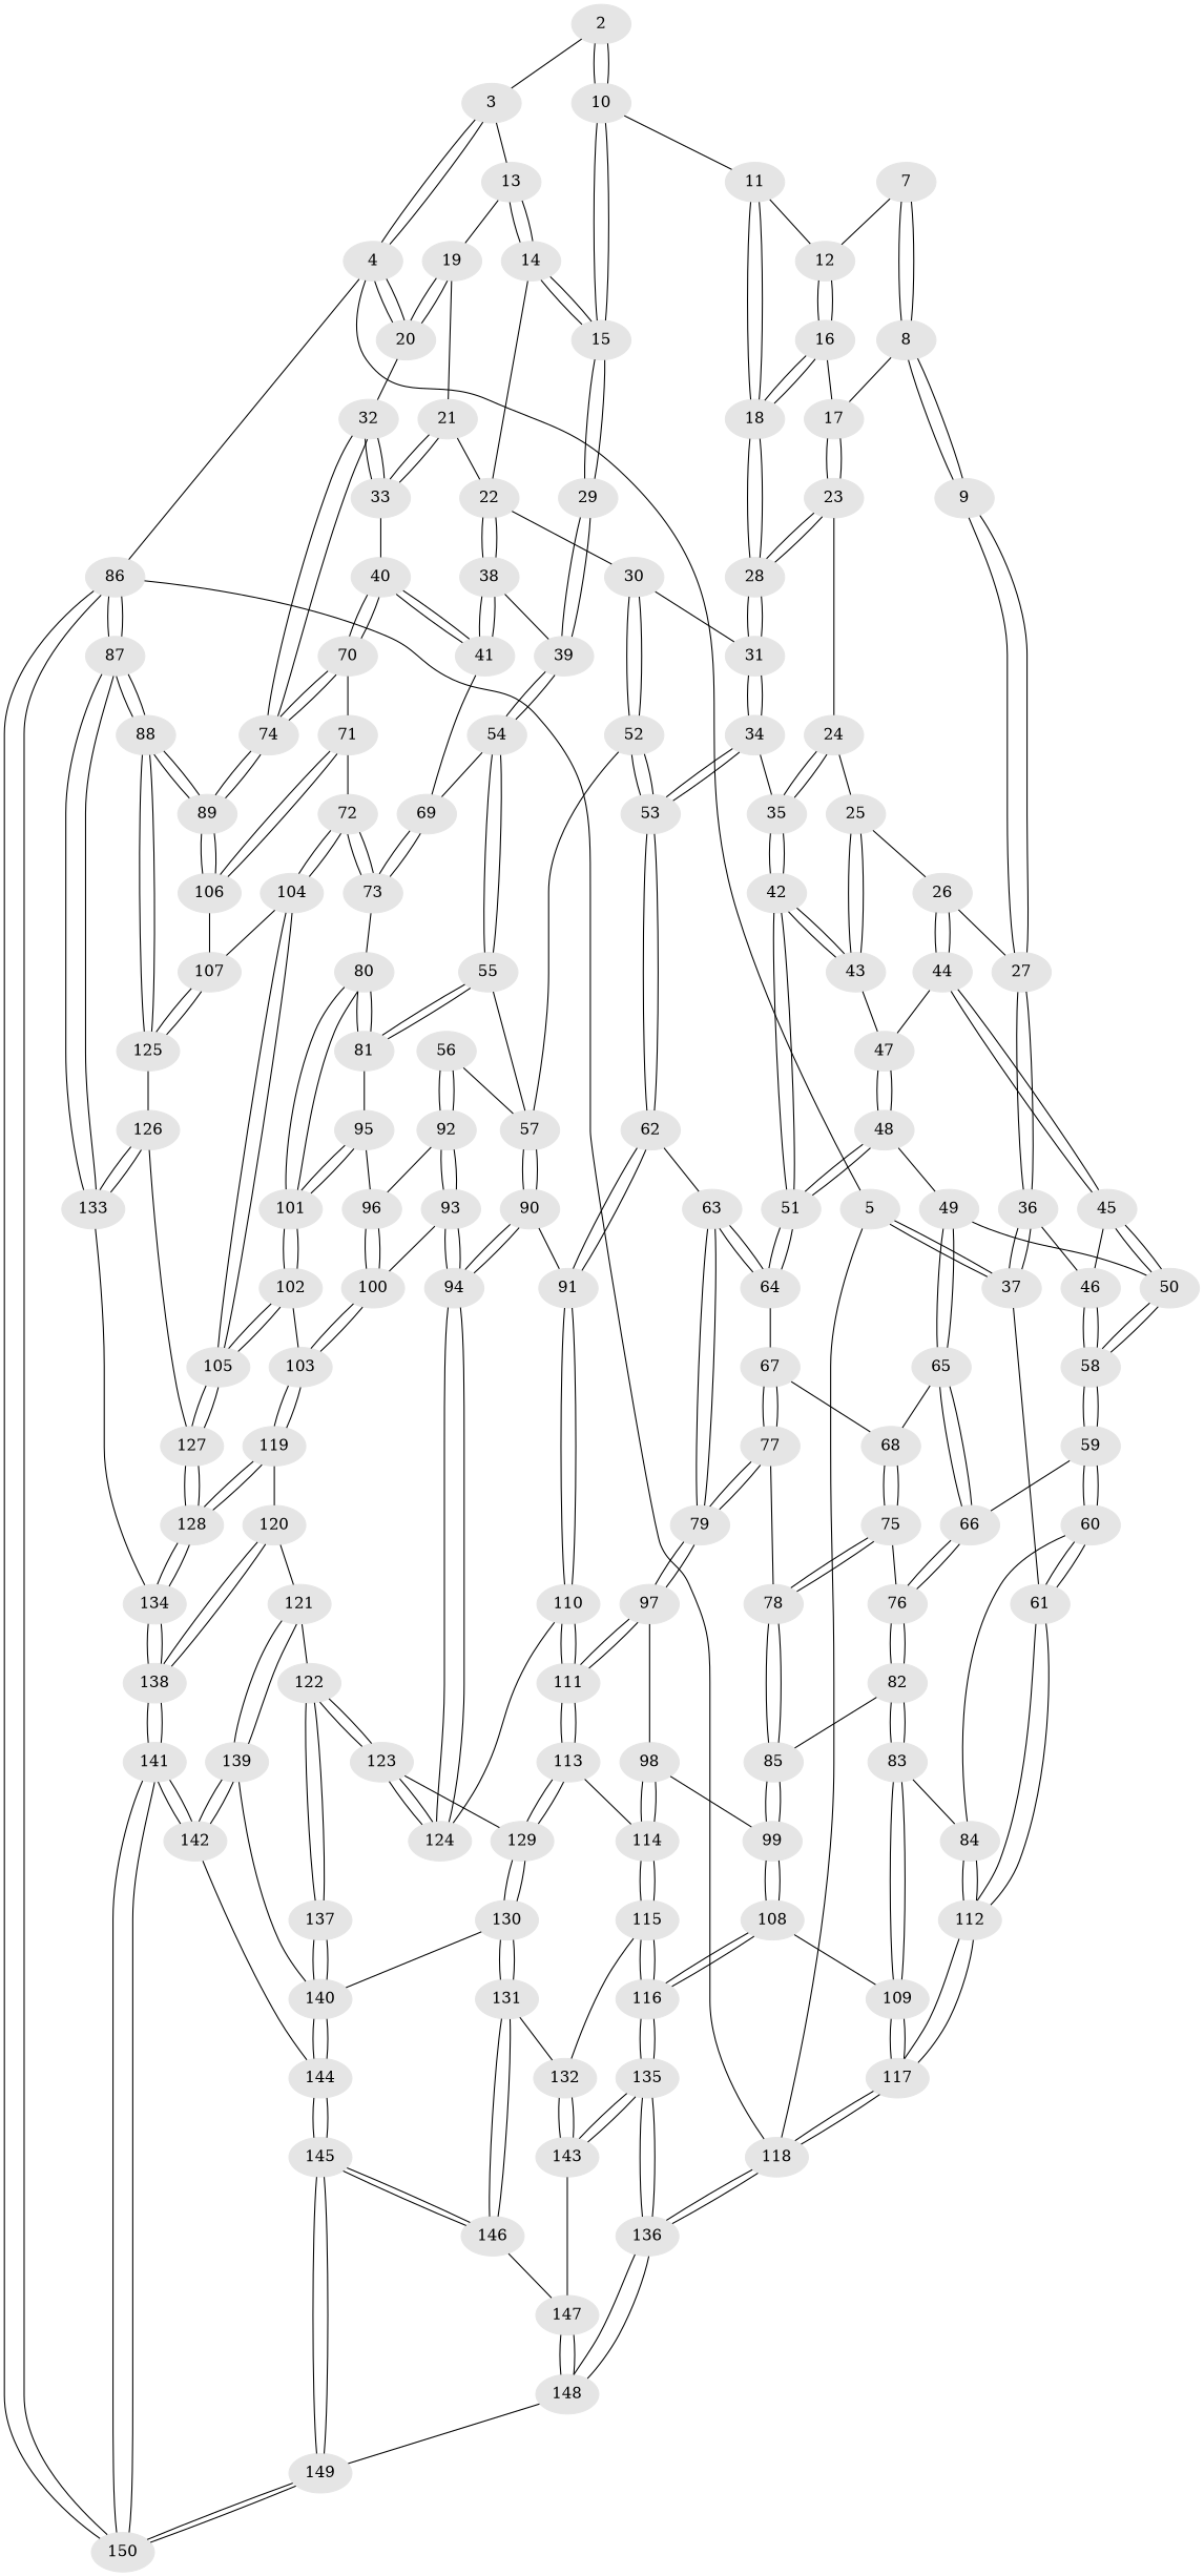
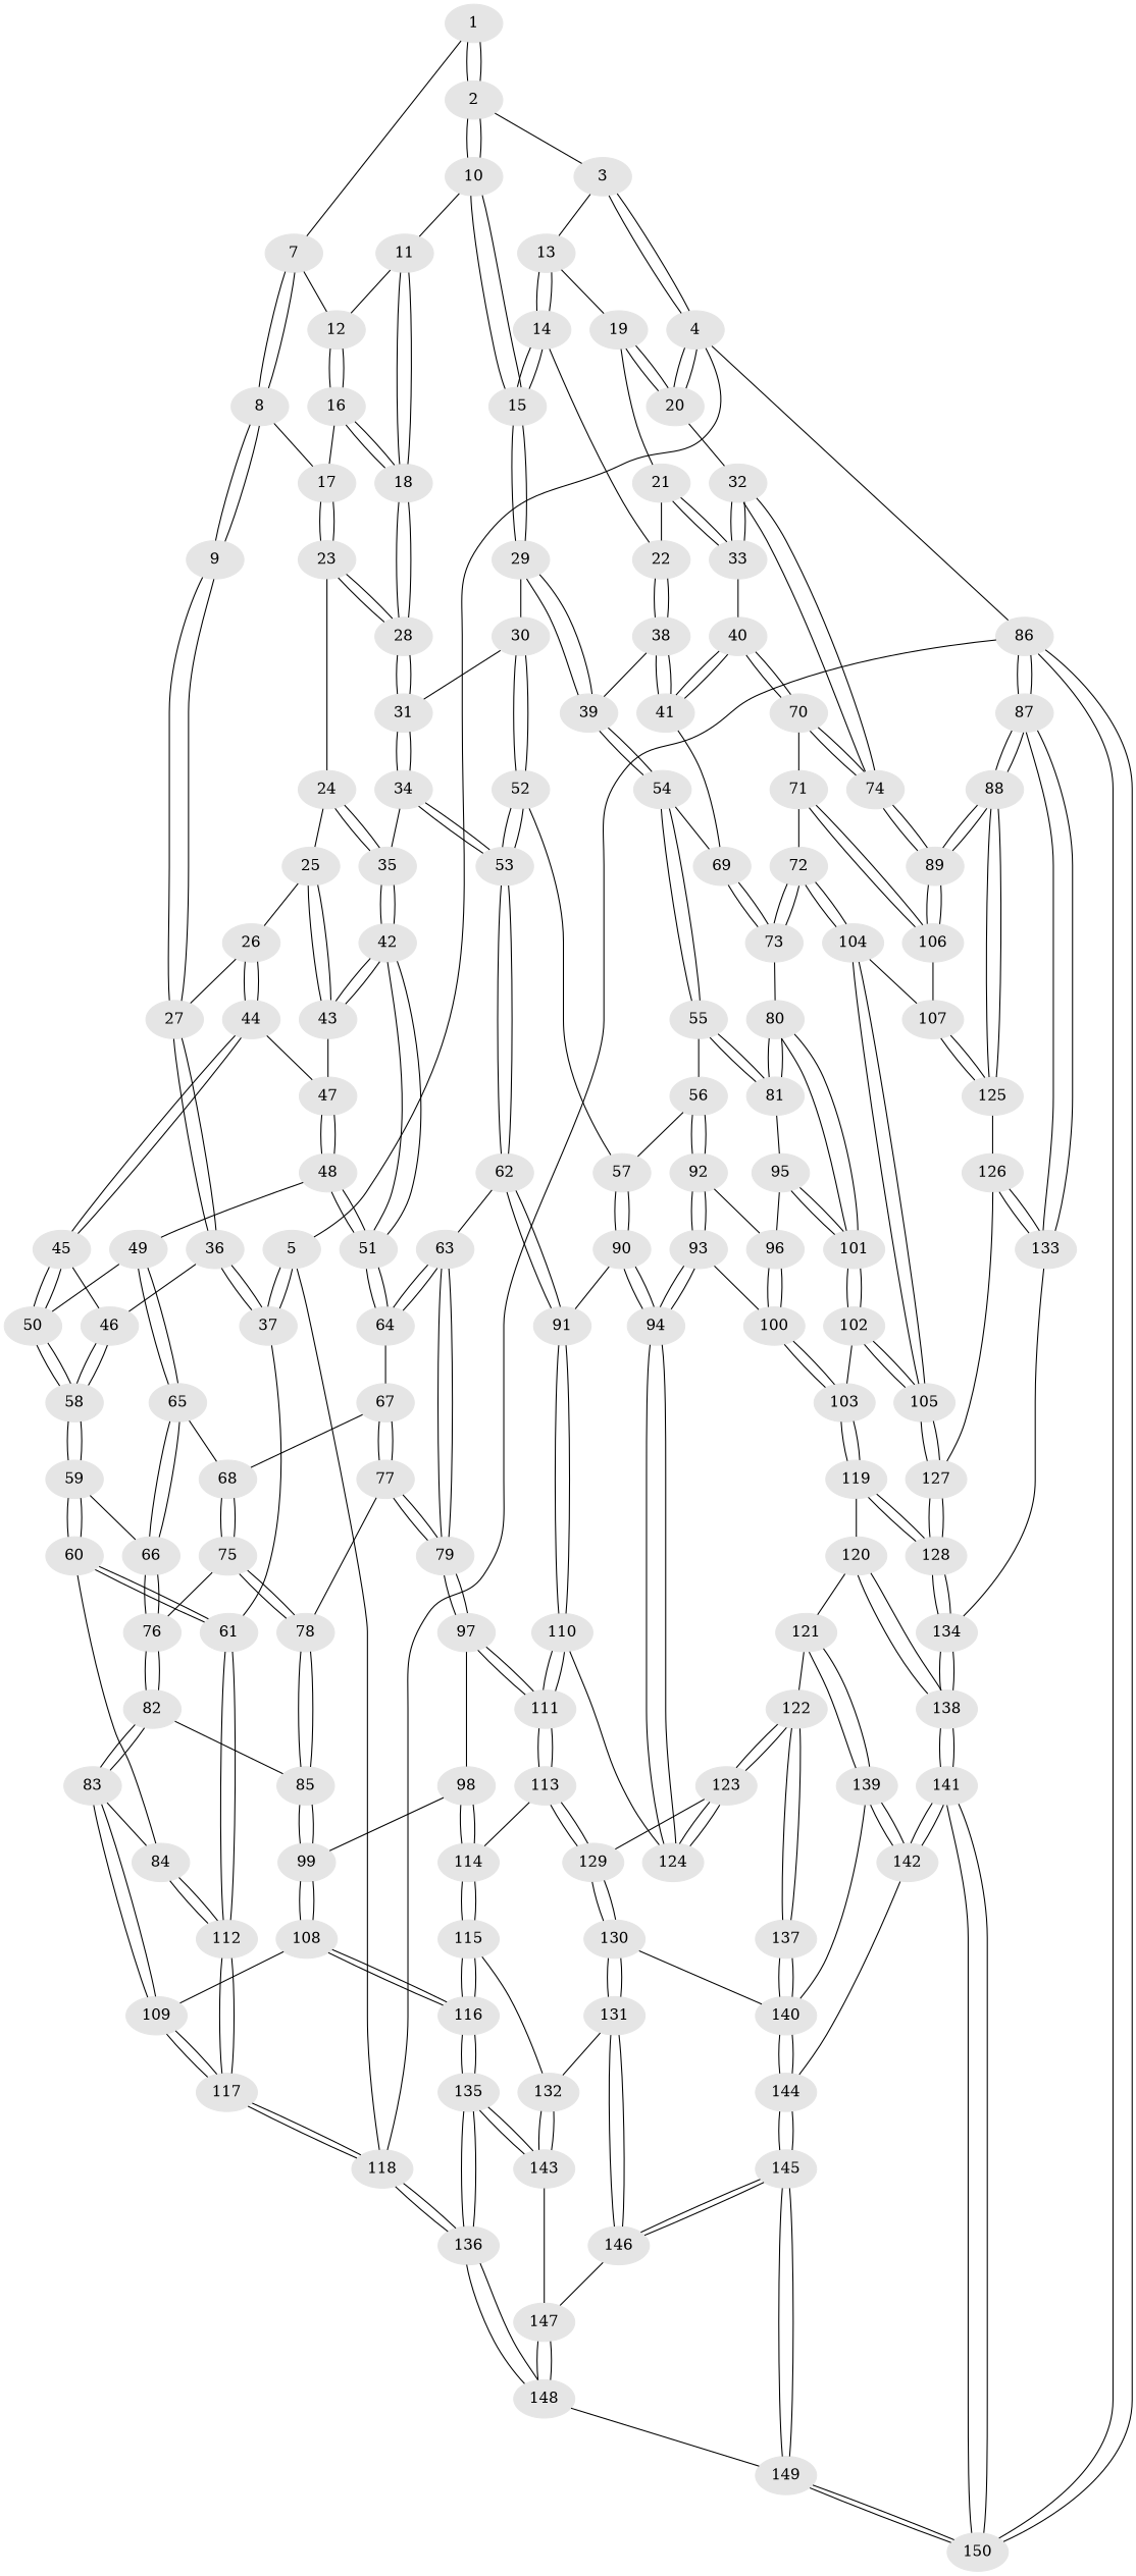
  graph {
    node [color=gray90 style=filled]
+   1
    2
    7
    3
    10
    8
    12
    4
    13
    11
    15
    5
    20
    86
    14
    19
    37
    118
    32
    87
    150
    61
    136
    9
    27
    17
    16
    23
    36
    18
    29
    28
    22
    21
    38
    30
    39
    24
    31
    33
    74
    40
    41
    25
    35
    26
    43
    42
    44
    47
    45
    46
    34
    52
    54
    53
    57
    89
    70
    62
    51
    58
    112
    69
    55
    71
    73
    64
    48
    50
    59
    49
    65
    66
    68
    67
    90
    63
    91
    56
    81
    92
    95
    93
    96
    94
    60
    84
    76
    117
    79
    110
    97
    77
    75
    82
    78
    80
    72
    106
    104
    107
    105
    101
    85
    83
    99
    98
    111
    102
    109
    108
    88
    133
    125
    134
    126
    124
    100
    103
    114
    113
    115
    116
    119
    127
    120
    128
    135
    129
    130
    132
    143
    148
    121
    138
    122
    139
    141
    123
    137
    140
    142
    131
    146
    147
    149
    144
    145
+   1 -- 2
+   1 -- 2
+   1 -- 7
    2 -- 3
    2 -- 10
    2 -- 10
    7 -- 8
    7 -- 8
    7 -- 12
    3 -- 4
    3 -- 4
    3 -- 13
    10 -- 11
    10 -- 15
    10 -- 15
    8 -- 9
    8 -- 9
    8 -- 17
    12 -- 16
    12 -- 16
    4 -- 5
    4 -- 20
    4 -- 20
    4 -- 86
    13 -- 14
    13 -- 14
    13 -- 19
    11 -- 12
    11 -- 18
    11 -- 18
    15 -- 29
    15 -- 29
    5 -- 37
    5 -- 37
    5 -- 118
    20 -- 32
    86 -- 118
    86 -- 87
    86 -- 87
    86 -- 150
    86 -- 150
    14 -- 15
    14 -- 15
    14 -- 22
    19 -- 20
    19 -- 20
    19 -- 21
    37 -- 61
    118 -- 136
    118 -- 136
    32 -- 33
    32 -- 33
    32 -- 74
    32 -- 74
    87 -- 88
    87 -- 88
    87 -- 133
    87 -- 133
    61 -- 112
    61 -- 112
    136 -- 148
    136 -- 148
    9 -- 27
    9 -- 27
    27 -- 36
    27 -- 36
    17 -- 23
    17 -- 23
    16 -- 17
    16 -- 18
    16 -- 18
    23 -- 28
    23 -- 28
    23 -- 24
    36 -- 37
    36 -- 37
    36 -- 46
    18 -- 28
    18 -- 28
-   22 -- 30
+   29 -- 30
    29 -- 39
    29 -- 39
    28 -- 31
    28 -- 31
    22 -- 38
    22 -- 38
    21 -- 22
    21 -- 33
    21 -- 33
    38 -- 39
    38 -- 41
    38 -- 41
    30 -- 31
    30 -- 52
    30 -- 52
    39 -- 54
    39 -- 54
    24 -- 25
    24 -- 35
    24 -- 35
    31 -- 34
    31 -- 34
    33 -- 40
    74 -- 89
    74 -- 89
    40 -- 41
    40 -- 41
    40 -- 70
    40 -- 70
    41 -- 69
    25 -- 26
    25 -- 43
    25 -- 43
    35 -- 42
    35 -- 42
    26 -- 27
    26 -- 44
    26 -- 44
    43 -- 47
    42 -- 43
    42 -- 43
    42 -- 51
    42 -- 51
    44 -- 47
    44 -- 45
    44 -- 45
    47 -- 48
    47 -- 48
    45 -- 46
    45 -- 50
    45 -- 50
    46 -- 58
    46 -- 58
    34 -- 35
    34 -- 53
    34 -- 53
    52 -- 53
    52 -- 53
    52 -- 57
    54 -- 69
    54 -- 55
    54 -- 55
    53 -- 62
    53 -- 62
    57 -- 90
    57 -- 90
    89 -- 106
    89 -- 106
    70 -- 74
    70 -- 74
    70 -- 71
    62 -- 63
    62 -- 91
    62 -- 91
    51 -- 64
    51 -- 64
    58 -- 59
    58 -- 59
    112 -- 117
    112 -- 117
    69 -- 73
    69 -- 73
-   55 -- 57
+   55 -- 56
    55 -- 81
    55 -- 81
    71 -- 72
    71 -- 106
    71 -- 106
    73 -- 80
    64 -- 67
    48 -- 51
    48 -- 51
    48 -- 49
    50 -- 58
    50 -- 58
    59 -- 66
    59 -- 60
    59 -- 60
    49 -- 50
    49 -- 65
    49 -- 65
    65 -- 66
    65 -- 66
    65 -- 68
    66 -- 76
    66 -- 76
    68 -- 75
    68 -- 75
    67 -- 68
    67 -- 77
    67 -- 77
    90 -- 91
    90 -- 94
    90 -- 94
    63 -- 64
    63 -- 64
    63 -- 79
    63 -- 79
    91 -- 110
    91 -- 110
    56 -- 57
    56 -- 92
    56 -- 92
    81 -- 95
    92 -- 93
    92 -- 93
    92 -- 96
    95 -- 96
    95 -- 101
    95 -- 101
    93 -- 94
    93 -- 94
    93 -- 100
    96 -- 100
    96 -- 100
    94 -- 124
    94 -- 124
    60 -- 61
    60 -- 61
    60 -- 84
    84 -- 112
    84 -- 112
    76 -- 82
    76 -- 82
    117 -- 118
    117 -- 118
    79 -- 97
    79 -- 97
    110 -- 111
    110 -- 111
    110 -- 124
    97 -- 98
    97 -- 111
    97 -- 111
    77 -- 79
    77 -- 79
    77 -- 78
    75 -- 76
    75 -- 78
    75 -- 78
    82 -- 85
    82 -- 83
    82 -- 83
    78 -- 85
    78 -- 85
    80 -- 81
    80 -- 81
    80 -- 101
    80 -- 101
    72 -- 73
    72 -- 73
    72 -- 104
    72 -- 104
    106 -- 107
    104 -- 107
    104 -- 105
    104 -- 105
    107 -- 125
    107 -- 125
    105 -- 127
    105 -- 127
    101 -- 102
    101 -- 102
    85 -- 99
    85 -- 99
    83 -- 84
    83 -- 109
    83 -- 109
    99 -- 108
    99 -- 108
    98 -- 99
    98 -- 114
    98 -- 114
    111 -- 113
    111 -- 113
    102 -- 105
    102 -- 105
    102 -- 103
    109 -- 117
    109 -- 117
    108 -- 109
    108 -- 116
    108 -- 116
    88 -- 89
    88 -- 89
    88 -- 125
    88 -- 125
    133 -- 134
    125 -- 126
    134 -- 138
    134 -- 138
    126 -- 133
    126 -- 133
    126 -- 127
    100 -- 103
    100 -- 103
    103 -- 119
    103 -- 119
    114 -- 115
    114 -- 115
    113 -- 114
    113 -- 129
    113 -- 129
    115 -- 116
    115 -- 116
    115 -- 132
    116 -- 135
    116 -- 135
    119 -- 120
    119 -- 128
    119 -- 128
    127 -- 128
    127 -- 128
    120 -- 121
    120 -- 138
    120 -- 138
    128 -- 134
    128 -- 134
    135 -- 136
    135 -- 136
    135 -- 143
    135 -- 143
    129 -- 130
    129 -- 130
    130 -- 140
    130 -- 131
    130 -- 131
    132 -- 143
    132 -- 143
    143 -- 147
    148 -- 149
    121 -- 122
    121 -- 139
    121 -- 139
    138 -- 141
    138 -- 141
    122 -- 123
    122 -- 123
    122 -- 137
    122 -- 137
    139 -- 140
    139 -- 142
    139 -- 142
    141 -- 150
    141 -- 150
    141 -- 142
    141 -- 142
    123 -- 124
    123 -- 124
    123 -- 129
    137 -- 140
    137 -- 140
    140 -- 144
    140 -- 144
    142 -- 144
    131 -- 132
    131 -- 146
    131 -- 146
    146 -- 147
    147 -- 148
    147 -- 148
    149 -- 150
    149 -- 150
    144 -- 145
    144 -- 145
    145 -- 146
    145 -- 146
    145 -- 149
    145 -- 149
  }
